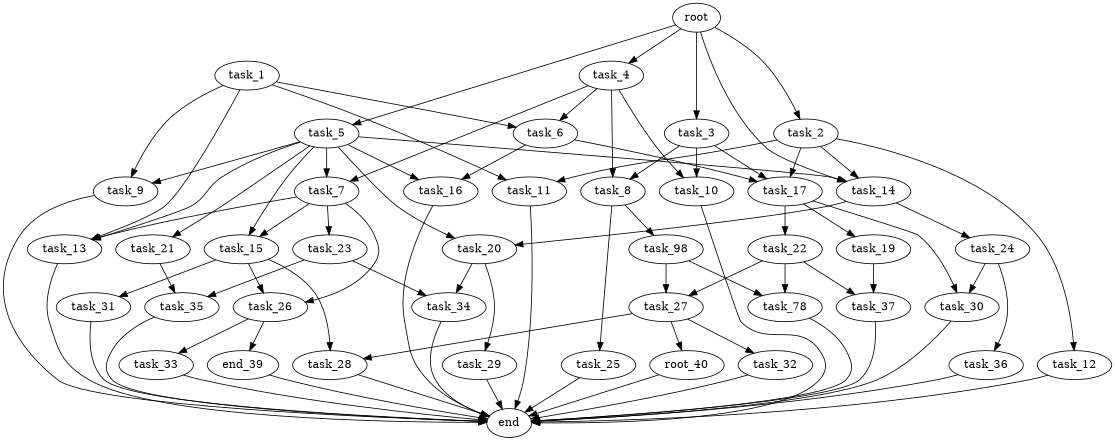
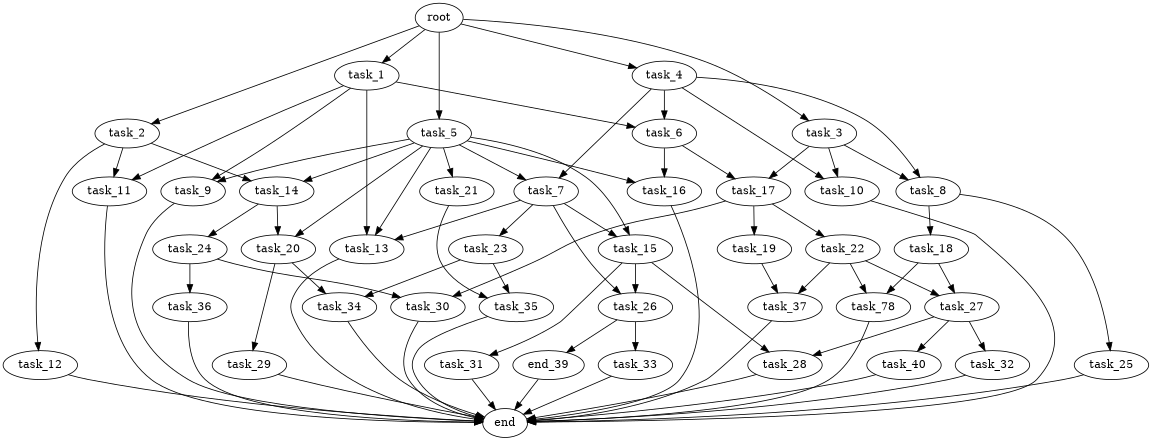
  digraph {
    root
    task_1
    task_2
    task_3
    task_4
    task_5
    task_6
    task_9
    task_11
    task_13
    task_12
    task_14
    task_17
    task_8
    task_10
    task_7
    task_15
    task_16
    task_20
    task_21
    end
    task_24
    task_19
    task_22
    task_30
-   task_18 [label=task_98]
+   task_18
    task_25
    task_23
    task_26
    task_28
    task_31
    task_29
    task_34
    task_35
    task_33
    n36 [label=end_39]
    task_27
    n38 [label=task_78]
    task_36
    task_37
    task_32
-   task_40 [label=root_40]
-   root -> task_14
+   task_40
+   root -> task_1
    root -> task_2
    root -> task_3
    root -> task_4
    root -> task_5
    task_1 -> task_6
    task_1 -> task_9
    task_1 -> task_11
    task_1 -> task_13
    task_2 -> task_11
    task_2 -> task_12
    task_2 -> task_14
-   task_2 -> task_17
    task_3 -> task_17
    task_3 -> task_8
    task_3 -> task_10
    task_4 -> task_6
    task_4 -> task_8
    task_4 -> task_10
    task_4 -> task_7
    task_5 -> task_9
    task_5 -> task_13
    task_5 -> task_14
    task_5 -> task_7
    task_5 -> task_15
    task_5 -> task_16
    task_5 -> task_20
    task_5 -> task_21
    task_6 -> task_17
    task_6 -> task_16
    task_9 -> end
    task_11 -> end
    task_13 -> end
    task_12 -> end
    task_14 -> task_20
    task_14 -> task_24
    task_17 -> task_19
    task_17 -> task_22
    task_17 -> task_30
    task_8 -> task_18
    task_8 -> task_25
    task_10 -> end
    task_7 -> task_13
    task_7 -> task_15
    task_7 -> task_23
    task_7 -> task_26
    task_15 -> task_26
    task_15 -> task_28
    task_15 -> task_31
    task_16 -> end
    task_20 -> task_29
    task_20 -> task_34
    task_21 -> task_35
    task_24 -> task_30
    task_24 -> task_36
    task_19 -> task_37
    task_22 -> task_27
    task_22 -> n38
    task_22 -> task_37
    task_30 -> end
    task_18 -> task_27
    task_18 -> n38
    task_25 -> end
    task_23 -> task_34
    task_23 -> task_35
    task_26 -> task_33
    task_26 -> n36
    task_28 -> end
    task_31 -> end
    task_29 -> end
    task_34 -> end
    task_35 -> end
    task_33 -> end
    n36 -> end
    task_27 -> task_28
    task_27 -> task_32
    task_27 -> task_40
    n38 -> end
    task_36 -> end
    task_37 -> end
    task_32 -> end
    task_40 -> end
  }
